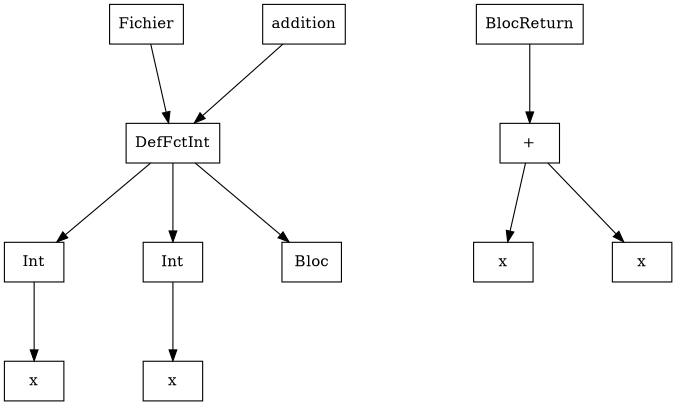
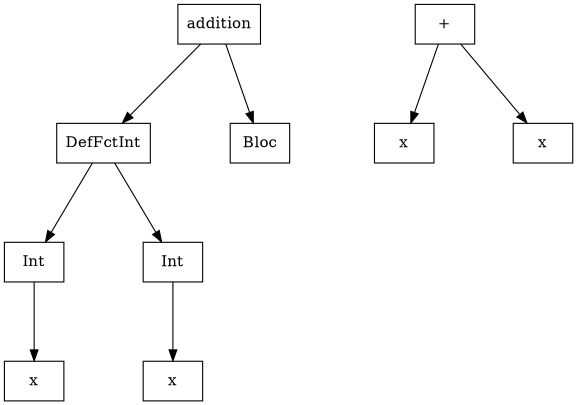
  digraph {
    nodesep=1
    ranksep=1
    node [shape=box]
-   n1 [label=Fichier]
    n2 [label=DefFctInt]
    n3 [label=Int]
    n4 [label=Int]
    n5 [label=Bloc]
    n6 [label=addition]
    n7 [label=x]
    n8 [label=x]
-   n9 [label=BlocReturn]
    n10 [label="+"]
    n11 [label=x]
    n12 [label=x]
-   n1 -> n2
    n2 -> n3
    n2 -> n4
-   n2 -> n5
+   n6 -> n5
    n3 -> n7
    n4 -> n8
    n6 -> n2
-   n9 -> n10
    n10 -> n11
    n10 -> n12
  }
